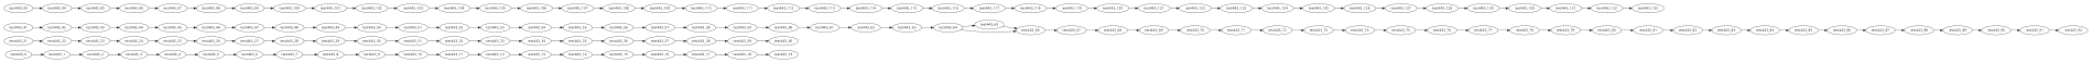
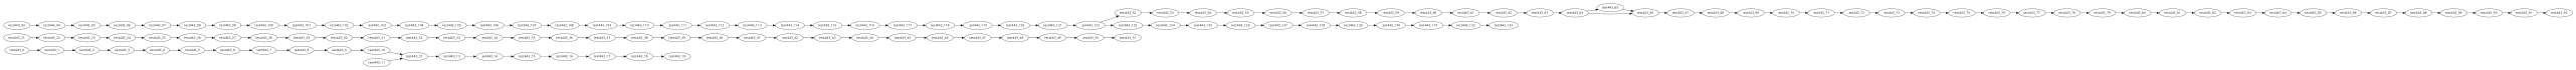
  digraph {
    fontname="Open Sans"
    rankdir=LR
    node [fontname="Open Sans"]
    edge [fontname="Open Sans"]
    test443_0
    test443_1
    test443_2
    test443_3
    test443_4
    test443_5
    test443_6
    test443_7
    test443_8
    test443_9
    test443_10
    test443_11
    test443_12
    test443_13
    test443_14
    test443_15
    test443_16
    test443_17
    test443_18
    test443_19
    test443_21
    test443_22
    test443_23
    test443_24
    test443_25
    test443_26
    test443_27
    test443_28
    test443_29
    test443_30
    test443_31
    test443_32
    test443_33
    test443_34
    test443_35
    test443_36
    test443_37
    test443_38
    test443_39
    test443_40
    test443_41
    test443_42
    test443_43
    test443_44
    test443_45
    test443_46
    test443_47
    test443_48
    test443_49
    test443_50
    test443_51
    test443_52
    test443_53
    test443_54
    test443_55
    test443_56
    test443_57
    test443_58
    test443_59
    test443_60
    test443_61
    test443_62
    test443_63
    test443_64
    test443_65
    test443_66
    test443_67
    test443_68
    test443_69
    test443_70
    test443_71
    test443_72
    test443_73
    test443_74
    test443_75
    test443_76
    test443_77
    test443_78
    test443_79
    test443_80
    test443_81
    test443_82
    test443_83
    test443_84
    test443_85
    test443_86
    test443_87
    test443_88
    test443_89
    test443_90
    test443_91
    test443_92
    test443_93
    test443_94
    test443_95
    test443_96
    test443_97
    test443_98
    test443_99
    test443_100
    test443_101
    test443_102
    test443_103
    test443_104
    test443_105
    test443_106
    test443_107
    test443_108
    test443_109
    test443_110
    test443_111
    test443_112
    test443_113
    test443_114
    test443_115
    test443_116
    test443_117
    test443_118
    test443_119
    test443_120
    test443_121
    test443_122
    test443_123
    test443_124
    test443_125
    test443_126
    test443_127
    test443_128
    test443_129
    test443_130
    test443_131
    test443_132
    test443_133
    test443_0 -> test443_1
    test443_1 -> test443_2
    test443_2 -> test443_3
    test443_3 -> test443_4
    test443_4 -> test443_5
    test443_5 -> test443_6
    test443_6 -> test443_7
    test443_7 -> test443_8
    test443_8 -> test443_9
    test443_9 -> test443_10
-   test443_10 -> test443_11
+   test443_10 -> test443_12
    test443_11 -> test443_12
    test443_12 -> test443_13
    test443_13 -> test443_14
    test443_14 -> test443_15
    test443_15 -> test443_16
    test443_16 -> test443_17
    test443_17 -> test443_18
    test443_18 -> test443_19
    test443_21 -> test443_22
    test443_22 -> test443_23
    test443_23 -> test443_24
    test443_24 -> test443_25
    test443_25 -> test443_26
    test443_26 -> test443_27
    test443_27 -> test443_28
    test443_28 -> test443_29
    test443_29 -> test443_30
    test443_30 -> test443_31
    test443_31 -> test443_32
    test443_32 -> test443_33
    test443_33 -> test443_34
    test443_34 -> test443_35
    test443_35 -> test443_36
    test443_36 -> test443_37
    test443_37 -> test443_38
    test443_38 -> test443_39
    test443_39 -> test443_40
+   test443_40 -> test443_41
    test443_41 -> test443_42
    test443_42 -> test443_43
    test443_43 -> test443_44
    test443_44 -> test443_45
    test443_45 -> test443_46
    test443_46 -> test443_47
    test443_47 -> test443_48
    test443_48 -> test443_49
    test443_49 -> test443_50
    test443_50 -> test443_51
-   test443_51 -> test443_52
+   test443_122 -> test443_52
    test443_52 -> test443_53
    test443_53 -> test443_54
    test443_54 -> test443_55
    test443_55 -> test443_56
    test443_56 -> test443_57
    test443_57 -> test443_58
    test443_58 -> test443_59
    test443_59 -> test443_60
    test443_60 -> test443_61
    test443_61 -> test443_62
    test443_62 -> test443_63
    test443_63 -> test443_64
    test443_64 -> test443_65
    test443_64 -> test443_66
    test443_65 -> test443_66
    test443_66 -> test443_67
    test443_67 -> test443_68
    test443_68 -> test443_69
    test443_69 -> test443_70
    test443_70 -> test443_71
    test443_71 -> test443_72
    test443_72 -> test443_73
    test443_73 -> test443_74
    test443_74 -> test443_75
    test443_75 -> test443_76
    test443_76 -> test443_77
    test443_77 -> test443_78
    test443_78 -> test443_79
    test443_79 -> test443_80
    test443_80 -> test443_81
    test443_81 -> test443_82
    test443_82 -> test443_83
    test443_83 -> test443_84
    test443_84 -> test443_85
    test443_85 -> test443_86
    test443_86 -> test443_87
    test443_87 -> test443_88
    test443_88 -> test443_89
    test443_89 -> test443_90
    test443_90 -> test443_91
    test443_91 -> test443_92
    test443_93 -> test443_94
    test443_94 -> test443_95
    test443_95 -> test443_96
    test443_96 -> test443_97
    test443_97 -> test443_98
    test443_98 -> test443_99
    test443_99 -> test443_100
    test443_100 -> test443_101
    test443_101 -> test443_102
    test443_102 -> test443_103
    test443_103 -> test443_104
    test443_104 -> test443_105
    test443_105 -> test443_106
    test443_106 -> test443_107
    test443_107 -> test443_108
    test443_108 -> test443_109
    test443_109 -> test443_110
    test443_110 -> test443_111
    test443_111 -> test443_112
    test443_112 -> test443_113
    test443_113 -> test443_114
    test443_114 -> test443_115
    test443_115 -> test443_116
    test443_116 -> test443_117
    test443_117 -> test443_118
    test443_118 -> test443_119
    test443_119 -> test443_120
    test443_120 -> test443_121
    test443_121 -> test443_122
    test443_122 -> test443_123
    test443_123 -> test443_124
    test443_124 -> test443_125
    test443_125 -> test443_126
    test443_126 -> test443_127
    test443_127 -> test443_128
    test443_128 -> test443_129
    test443_129 -> test443_130
    test443_130 -> test443_131
    test443_131 -> test443_132
    test443_132 -> test443_133
  }
